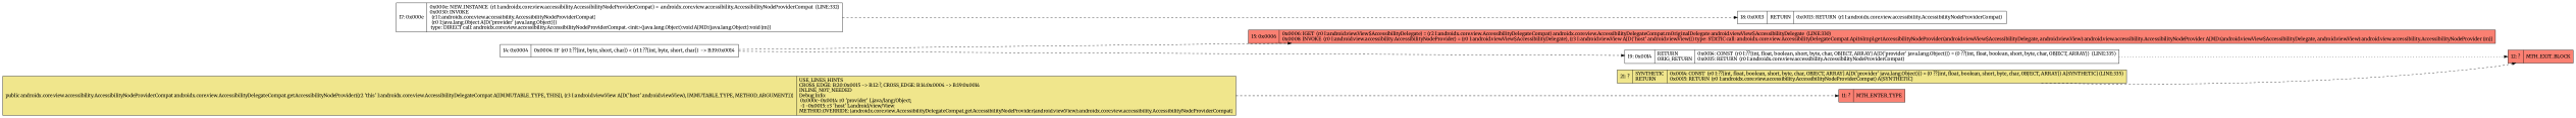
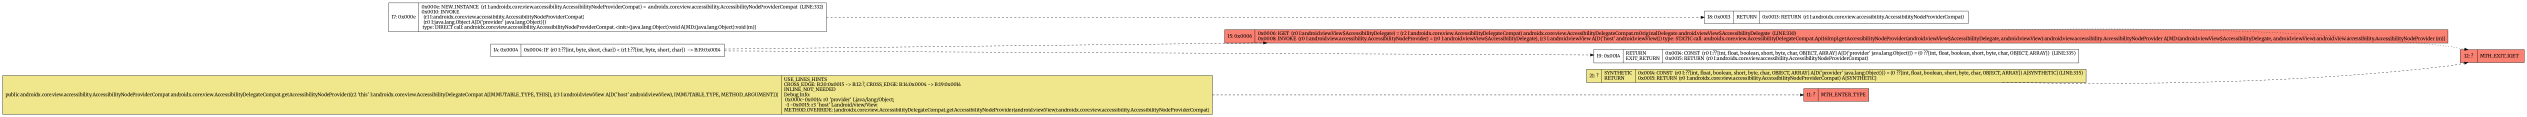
  digraph {
    fontname=Merriweather
    rankdir=LR
    node [fillcolor=white fontname=Merriweather shape=record style=filled]
    edge [fontname=Merriweather style=dashed]
    n1 [fillcolor=salmon label="{11\:\ ?|MTH_ENTER_TYPE\l}"]
    n2 [label="{14\:\ 0x0004|0x0004: IF  (r0 I:??[int, byte, short, char]) \< (r1 I:??[int, byte, short, char])  \-\> B:19:0x0014 \l}"]
    n3 [fillcolor=salmon label="{15\:\ 0x0006|0x0006: IGET  (r0 I:android.view.View$AccessibilityDelegate) = (r2 I:androidx.core.view.AccessibilityDelegateCompat) androidx.core.view.AccessibilityDelegateCompat.mOriginalDelegate android.view.View$AccessibilityDelegate  (LINE:330)\l0x0008: INVOKE  (r0 I:android.view.accessibility.AccessibilityNodeProvider) = (r0 I:android.view.View$AccessibilityDelegate), (r3 I:android.view.View A[D('host' android.view.View)]) type: STATIC call: androidx.core.view.AccessibilityDelegateCompat.Api16Impl.getAccessibilityNodeProvider(android.view.View$AccessibilityDelegate, android.view.View):android.view.accessibility.AccessibilityNodeProvider A[MD:(android.view.View$AccessibilityDelegate, android.view.View):android.view.accessibility.AccessibilityNodeProvider (m)]\l}"]
-   n4 [label="{19\:\ 0x0014|RETURN\lORIG_RETURN\l|0x0014: CONST  (r0 I:??[int, float, boolean, short, byte, char, OBJECT, ARRAY] A[D('provider' java.lang.Object)]) = (0 ??[int, float, boolean, short, byte, char, OBJECT, ARRAY])  (LINE:335)\l0x0015: RETURN  (r0 I:androidx.core.view.accessibility.AccessibilityNodeProviderCompat) \l}"]
-   n5 [fillcolor=salmon label="{12\:\ ?|MTH_EXIT_BLOCK\l}"]
-   n6 [label="{17\:\ 0x000e|0x000e: NEW_INSTANCE  (r1 I:androidx.core.view.accessibility.AccessibilityNodeProviderCompat) =  androidx.core.view.accessibility.AccessibilityNodeProviderCompat  (LINE:332)\l0x0030: INVOKE  \l  (r1 I:androidx.core.view.accessibility.AccessibilityNodeProviderCompat)\l  (r0 I:java.lang.Object A[D('provider' java.lang.Object)])\l type: DIRECT call: androidx.core.view.accessibility.AccessibilityNodeProviderCompat.\<init\>(java.lang.Object):void A[MD:(java.lang.Object):void (m)]\l}"]
+   n4 [label="{19\:\ 0x0014|RETURN\lEXIT_RETURN\l|0x0014: CONST  (r0 I:??[int, float, boolean, short, byte, char, OBJECT, ARRAY] A[D('provider' java.lang.Object)]) = (0 ??[int, float, boolean, short, byte, char, OBJECT, ARRAY])  (LINE:335)\l0x0015: RETURN  (r0 I:androidx.core.view.accessibility.AccessibilityNodeProviderCompat) \l}"]
+   n5 [fillcolor=salmon label="{12\:\ ?|MTH_EXIT_IGET\l}"]
+   n6 [label="{17\:\ 0x000e|0x000e: NEW_INSTANCE  (r1 I:androidx.core.view.accessibility.AccessibilityNodeProviderCompat) =  androidx.core.view.accessibility.AccessibilityNodeProviderCompat  (LINE:332)\l0x0010: INVOKE  \l  (r1 I:androidx.core.view.accessibility.AccessibilityNodeProviderCompat)\l  (r0 I:java.lang.Object A[D('provider' java.lang.Object)])\l type: DIRECT call: androidx.core.view.accessibility.AccessibilityNodeProviderCompat.\<init\>(java.lang.Object):void A[MD:(java.lang.Object):void (m)]\l}"]
    n7 [label="{18\:\ 0x0013|RETURN\l|0x0013: RETURN  (r1 I:androidx.core.view.accessibility.AccessibilityNodeProviderCompat) \l}"]
    n8 [fillcolor=khaki label="{21\:\ ?|SYNTHETIC\lRETURN\l|0x0014: CONST  (r0 I:??[int, float, boolean, short, byte, char, OBJECT, ARRAY] A[D('provider' java.lang.Object)]) = (0 ??[int, float, boolean, short, byte, char, OBJECT, ARRAY]) A[SYNTHETIC] (LINE:335)\l0x0015: RETURN  (r0 I:androidx.core.view.accessibility.AccessibilityNodeProviderCompat) A[SYNTHETIC]\l}"]
    n9 [fillcolor=khaki label="{public androidx.core.view.accessibility.AccessibilityNodeProviderCompat androidx.core.view.AccessibilityDelegateCompat.getAccessibilityNodeProvider((r2 'this' I:androidx.core.view.AccessibilityDelegateCompat A[IMMUTABLE_TYPE, THIS]), (r3 I:android.view.View A[D('host' android.view.View), IMMUTABLE_TYPE, METHOD_ARGUMENT]))  | USE_LINES_HINTS\lCROSS_EDGE: B:20:0x0015 \-\> B:12:?, CROSS_EDGE: B:14:0x0004 \-\> B:19:0x0014\lINLINE_NOT_NEEDED\lDebug Info:\l  0x000c\-0x0014: r0 'provider' Ljava\/lang\/Object;\l  \-1 \-0x0015: r3 'host' Landroid\/view\/View;\lMETHOD_OVERRIDE: [androidx.core.view.AccessibilityDelegateCompat.getAccessibilityNodeProvider(android.view.View):androidx.core.view.accessibility.AccessibilityNodeProviderCompat]\l}"]
    n2 -> n3
    n2 -> n4
-   n4 -> n5 [style=dotted]
+   n3 -> n5 [style=dotted]
    n6 -> n7
    n8 -> n5
    n9 -> n1
  }
